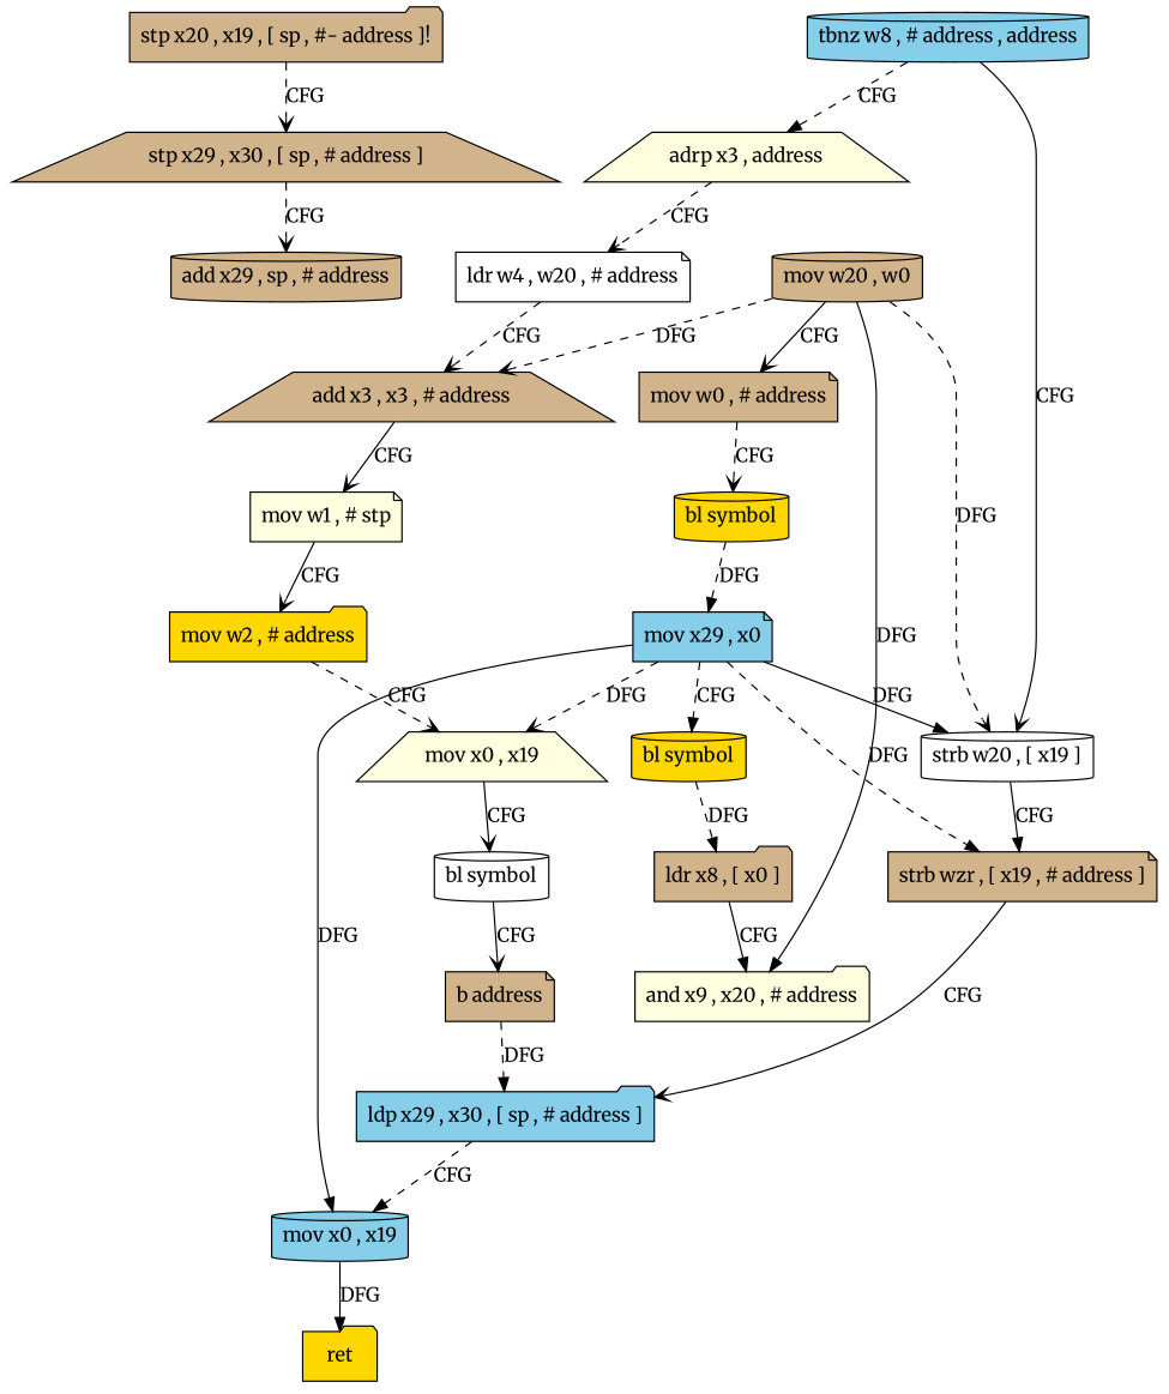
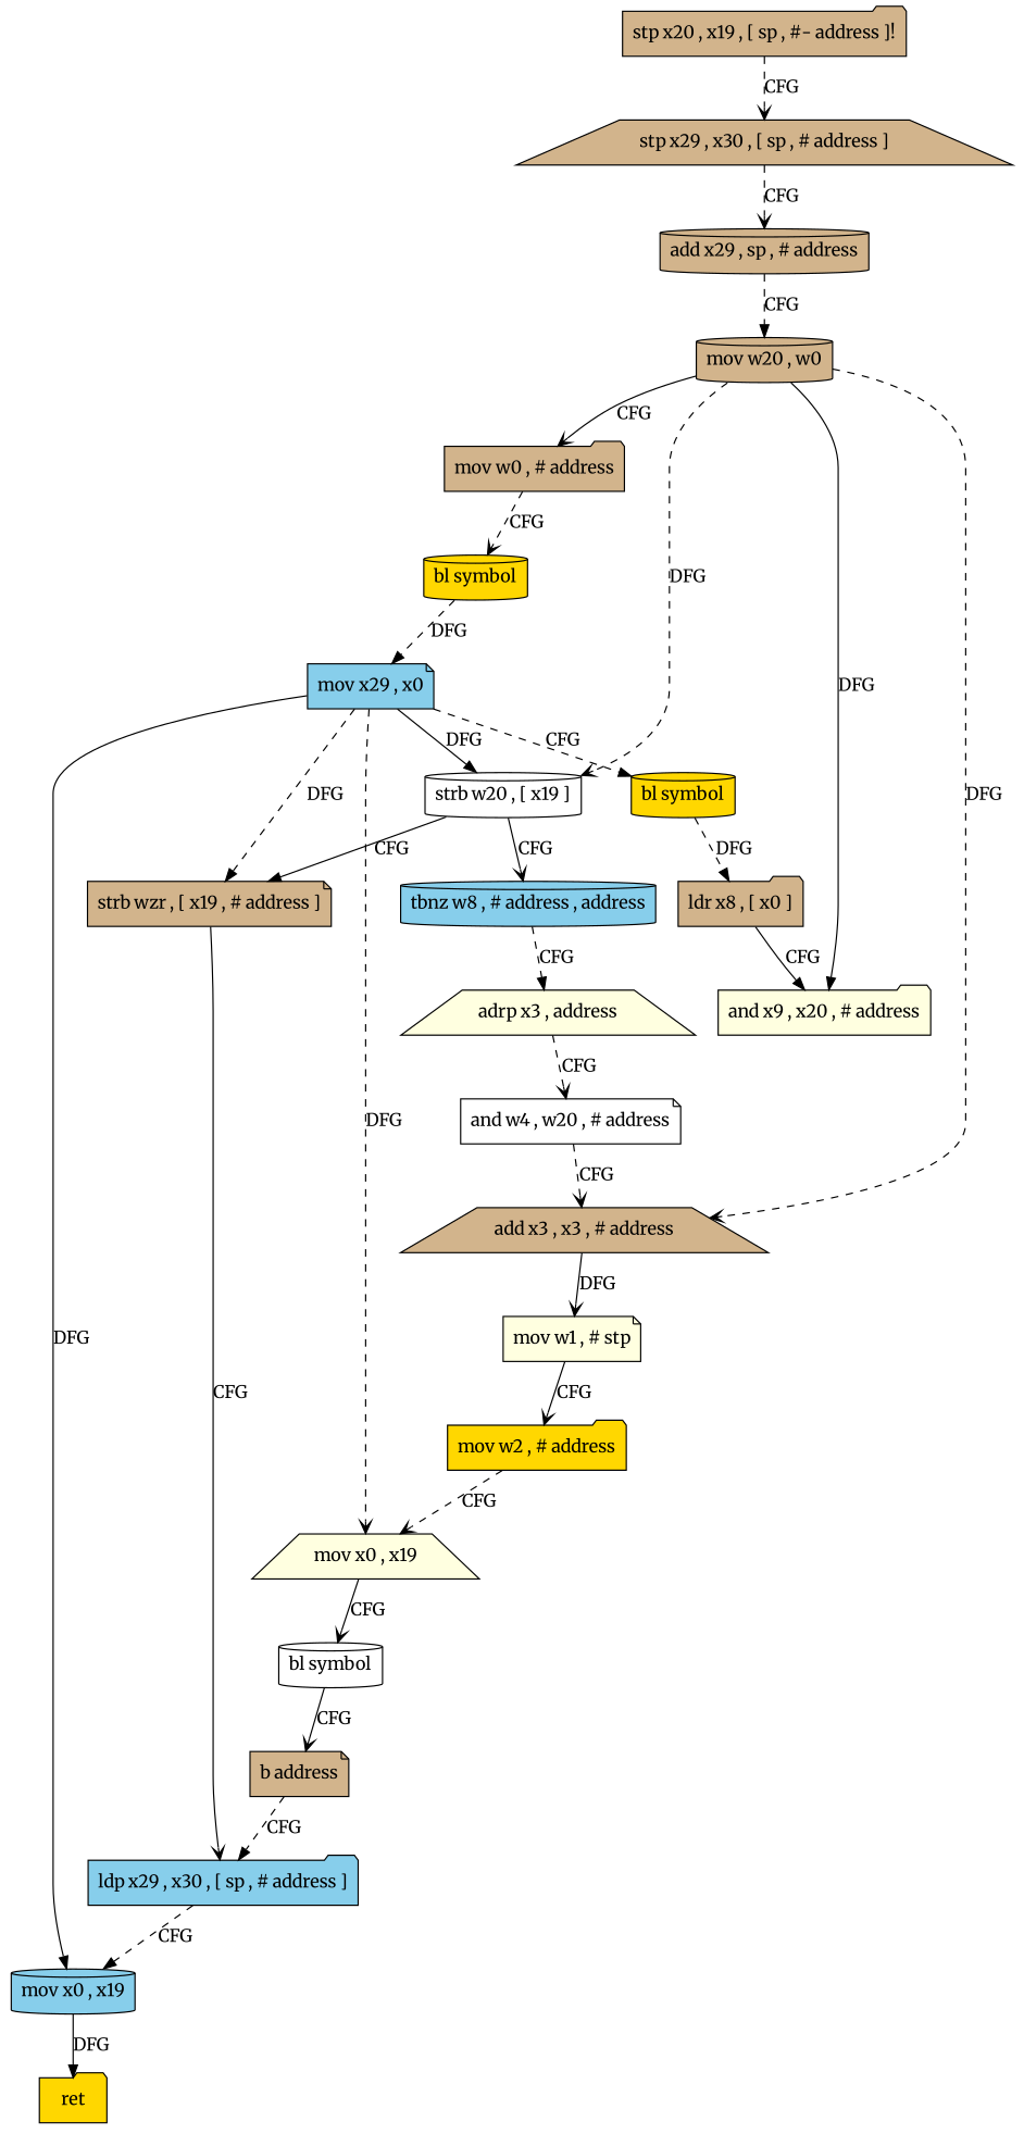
  digraph {
    fontname=Merriweather
    node [fillcolor=tan fontname=Merriweather shape=cylinder style=filled]
    edge [arrowhead=vee fontname=Merriweather style=dashed]
    n1 [label="stp x20 , x19 , [ sp , #- address ]!" shape=folder]
    n2 [label="stp x29 , x30 , [ sp , # address ]" shape=trapezium]
    n3 [label="add x29 , sp , # address"]
    n4 [label="mov w20 , w0"]
-   n5 [label="mov w0 , # address" shape=note]
+   n5 [label="mov w0 , # address" shape=folder]
    n6 [fillcolor=lightyellow label="and x9 , x20 , # address" shape=folder]
    n7 [fillcolor=white label="strb w20 , [ x19 ]"]
    n8 [label="add x3 , x3 , # address" shape=trapezium]
    n9 [fillcolor=gold label="bl symbol"]
    n10 [label="strb wzr , [ x19 , # address ]" shape=note]
-   n11 [fillcolor=white label="ldr w4 , w20 , # address" shape=note]
+   n11 [fillcolor=white label="and w4 , w20 , # address" shape=note]
    n12 [fillcolor=skyblue label="mov x29 , x0" shape=note]
    n13 [fillcolor=gold label="bl symbol"]
    n14 [fillcolor=lightyellow label="mov x0 , x19" shape=trapezium]
    n15 [fillcolor=skyblue label="mov x0 , x19"]
    n16 [label="ldr x8 , [ x0 ]" shape=folder]
    n17 [fillcolor=skyblue label="ldp x29 , x30 , [ sp , # address ]" shape=folder]
    n18 [fillcolor=white label="bl symbol"]
    n19 [fillcolor=gold label=ret shape=folder]
    n20 [fillcolor=skyblue label="tbnz w8 , # address , address"]
    n21 [fillcolor=lightyellow label="adrp x3 , address" shape=trapezium]
    n22 [fillcolor=lightyellow label="mov w1 , # stp" shape=note]
    n23 [fillcolor=gold label="mov w2 , # address" shape=folder]
    n24 [label="b address" shape=note]
    n1 -> n2 [label=CFG]
    n2 -> n3 [label=CFG]
+   n3 -> n4 [arrowhead=normal label=CFG]
    n4 -> n5 [label=CFG style=solid]
    n4 -> n6 [arrowhead=normal label=DFG style=solid]
    n4 -> n7 [label=DFG]
    n4 -> n8 [label=DFG]
    n5 -> n9 [label=CFG]
    n7 -> n10 [arrowhead=normal label=CFG style=solid]
-   n8 -> n22 [label=CFG style=solid]
+   n8 -> n22 [label=DFG style=solid]
    n9 -> n12 [arrowhead=normal label=DFG]
    n10 -> n17 [label=CFG style=solid]
    n11 -> n8 [label=CFG]
    n12 -> n7 [arrowhead=normal label=DFG style=solid]
    n12 -> n10 [arrowhead=normal label=DFG]
    n12 -> n13 [arrowhead=normal label=CFG]
    n12 -> n14 [label=DFG]
    n12 -> n15 [arrowhead=normal label=DFG style=solid]
    n13 -> n16 [arrowhead=normal label=DFG]
    n14 -> n18 [label=CFG style=solid]
    n15 -> n19 [arrowhead=normal label=DFG style=solid]
    n16 -> n6 [arrowhead=normal label=CFG style=solid]
    n17 -> n15 [arrowhead=normal label=CFG]
    n18 -> n24 [label=CFG style=solid]
-   n20 -> n7 [label=CFG style=solid]
+   n7 -> n20 [label=CFG style=solid]
    n20 -> n21 [arrowhead=normal label=CFG]
    n21 -> n11 [label=CFG]
    n22 -> n23 [label=CFG style=solid]
    n23 -> n14 [label=CFG]
-   n24 -> n17 [arrowhead=normal label=DFG]
+   n24 -> n17 [arrowhead=normal label=CFG]
  }
